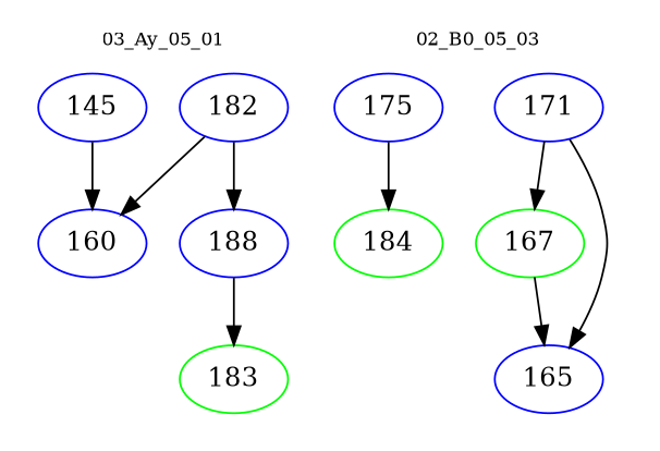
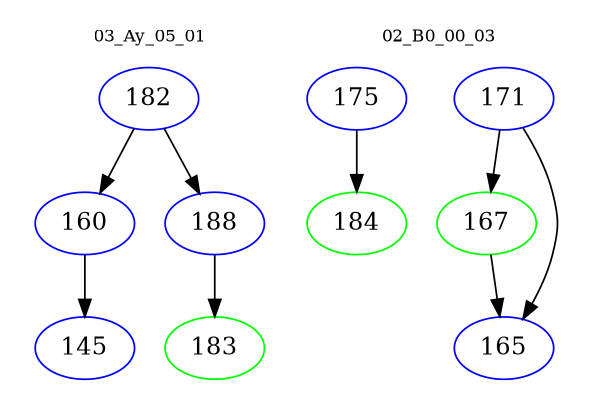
  digraph {
    node [color=blue]
    edge [color=black]
    n1 [label=182]
    n2 [label=160]
    n3 [label=188]
    n4 [label=145]
    n5 [color=green label=183]
    n6 [label=171]
    n7 [color=green label=167]
    n8 [label=175]
    n9 [label=165]
    n10 [color=green label=184]
    subgraph cluster_1 {
      color=white
      fontsize=10
      label="03_Ay_05_01"
      n1
      n2
      n3
      n4
      n5
    }
    subgraph cluster_2 {
      color=white
      fontsize=10
-     label="02_B0_05_03"
+     label="02_B0_00_03"
      n6
      n7
      n8
      n9
      n10
    }
    n1 -> n2
    n1 -> n3
-   n4 -> n2
+   n2 -> n4
    n3 -> n5
    n6 -> n7
    n6 -> n9
    n7 -> n9
    n8 -> n10
  }
